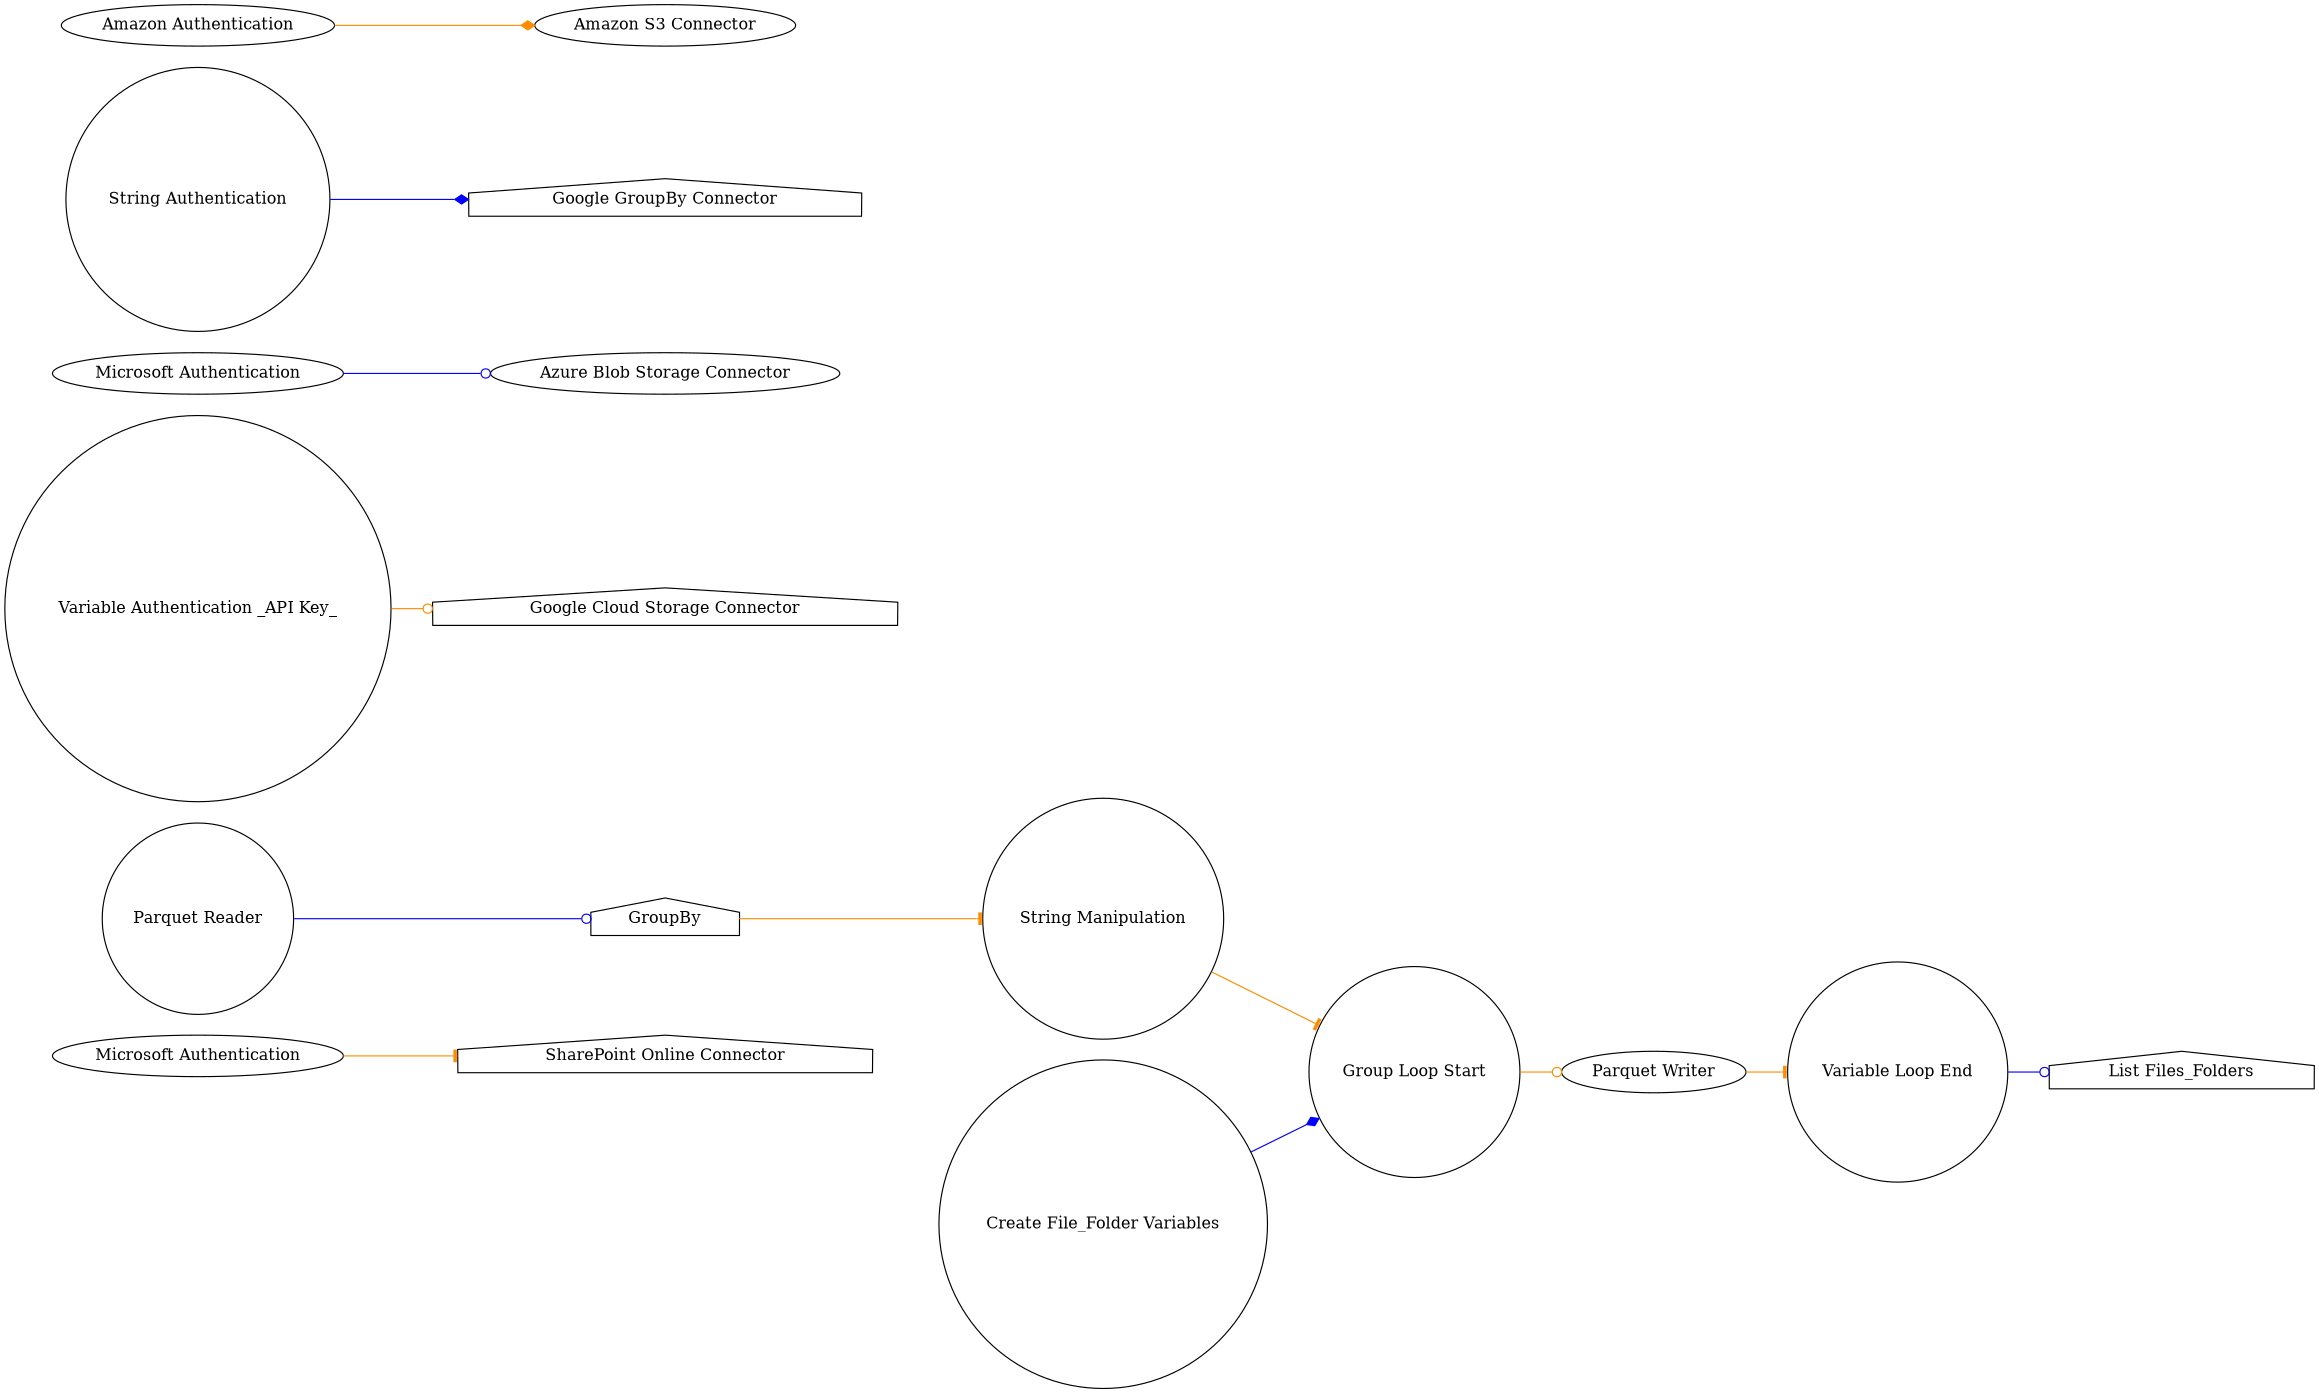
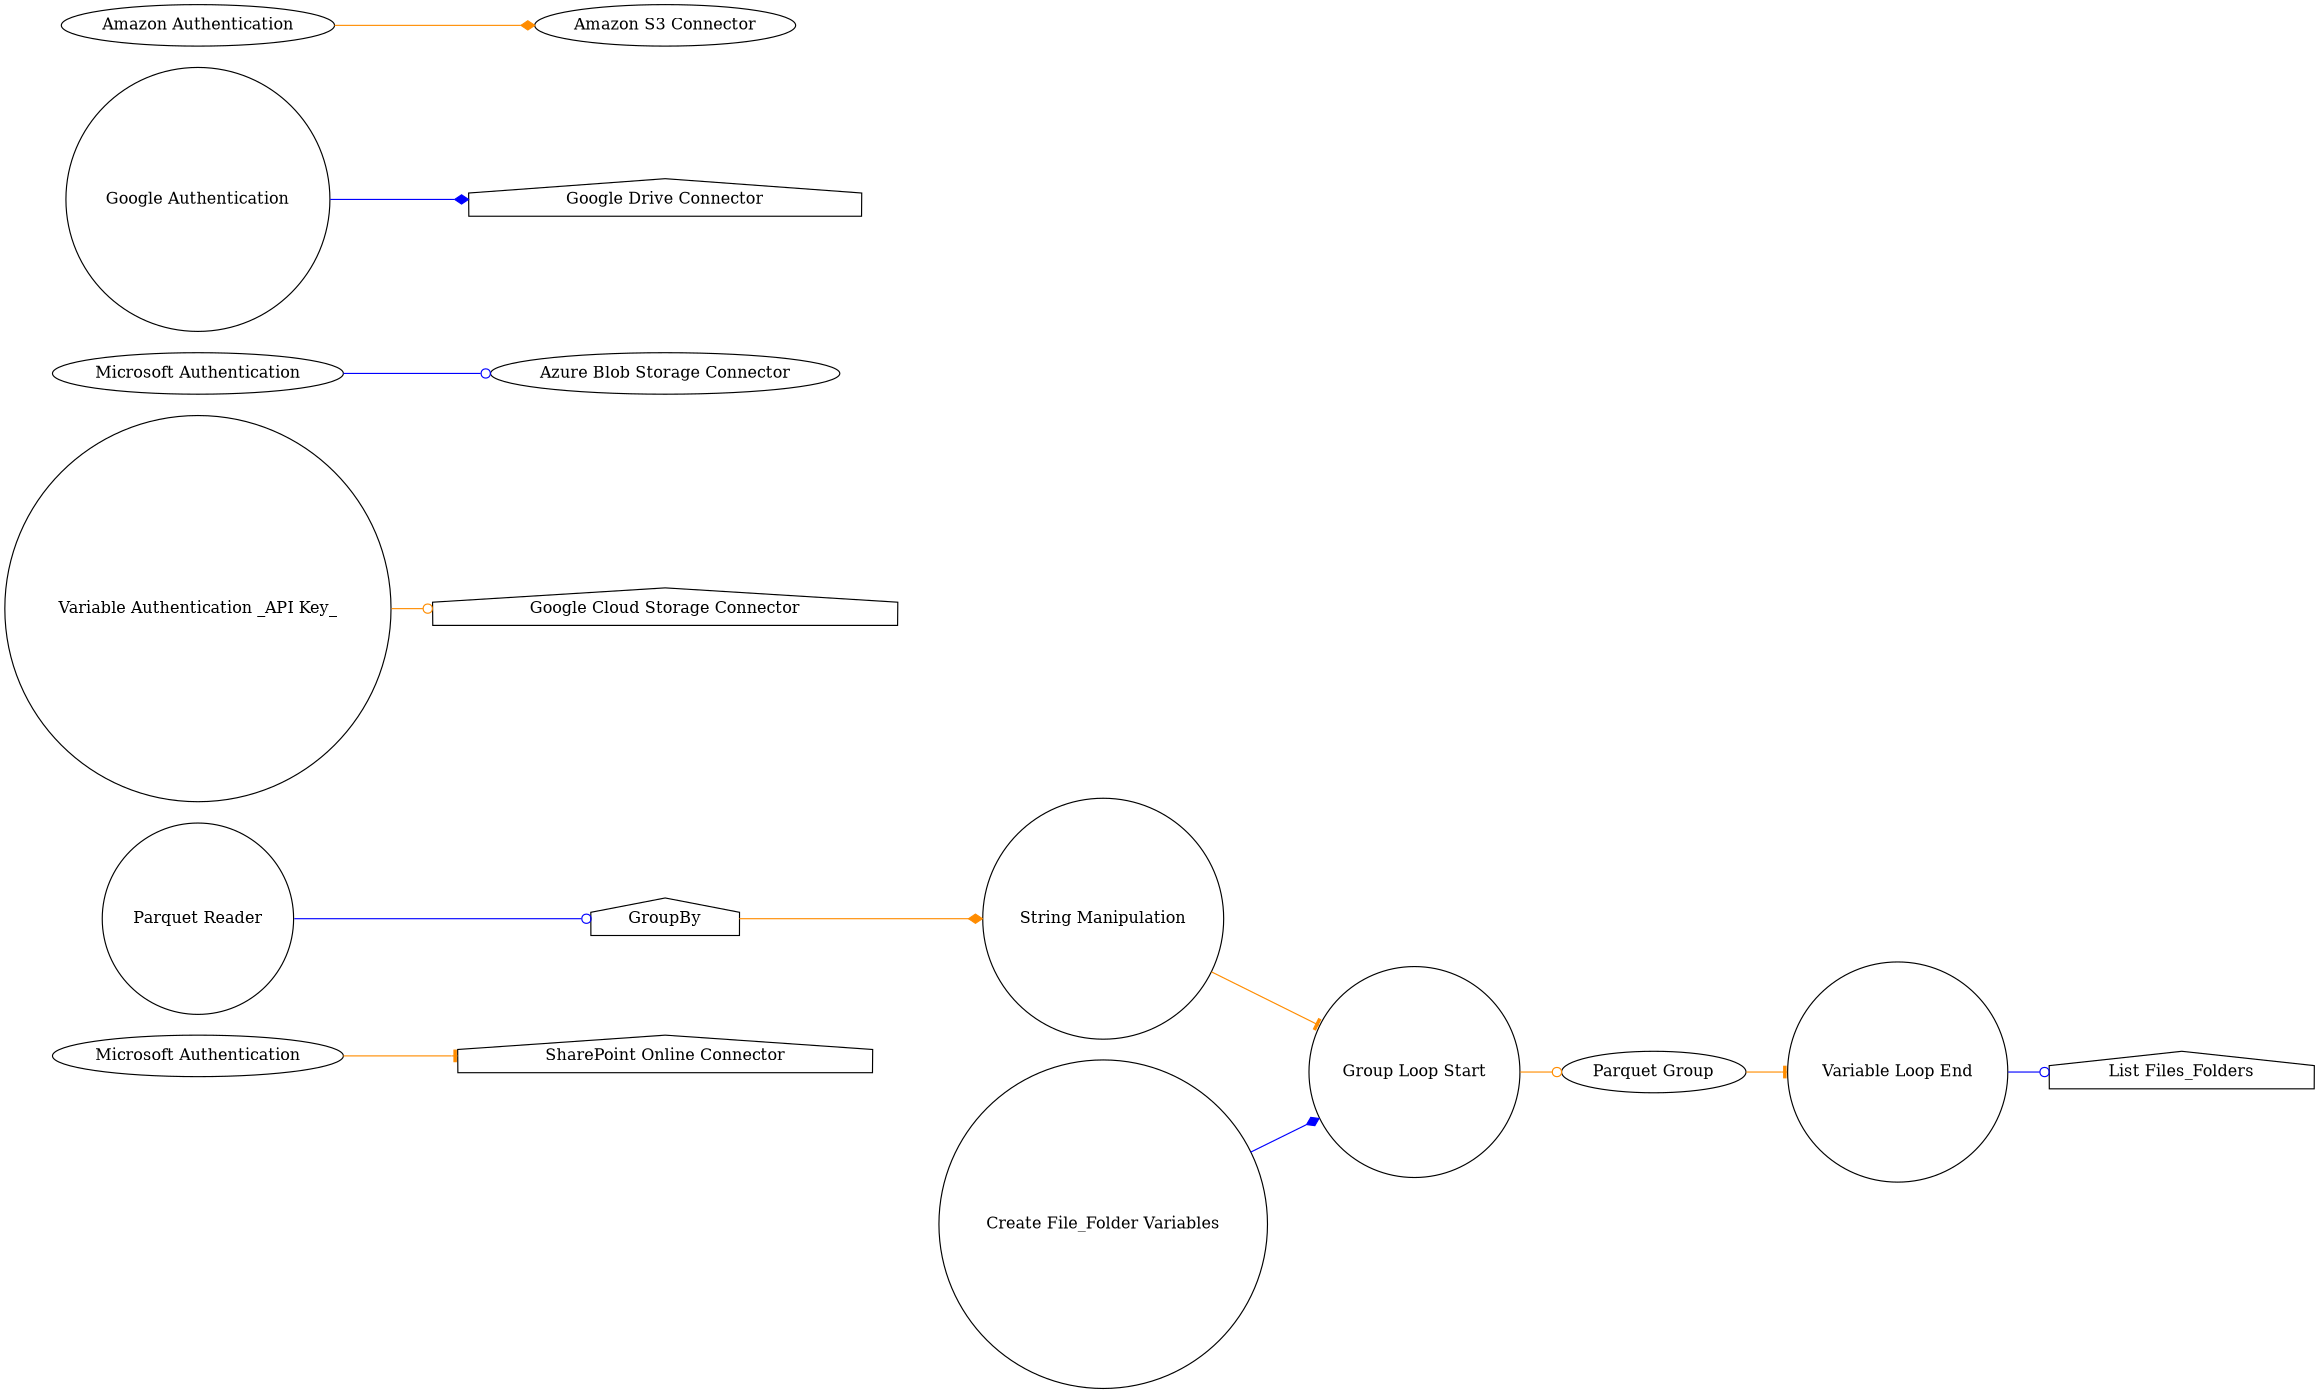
  digraph {
    rankdir=LR
    node [shape=circle]
    edge [arrowhead=odot color=darkorange]
    n1 [label="Microsoft Authentication" shape=ellipse]
    n2 [label="SharePoint Online Connector" shape=house]
    n3 [label="Parquet Reader"]
    n4 [label=GroupBy shape=house]
    n5 [label="String Manipulation"]
    n6 [label="Group Loop Start"]
    n7 [label="Create File_Folder Variables"]
-   n8 [label="Parquet Writer" shape=ellipse]
+   n8 [label="Parquet Group" shape=ellipse]
    n9 [label="Variable Loop End"]
    n10 [label="Variable Authentication _API Key_"]
    n11 [label="Google Cloud Storage Connector" shape=house]
    n12 [label="Microsoft Authentication" shape=ellipse]
    n13 [label="Azure Blob Storage Connector" shape=ellipse]
-   n14 [label="String Authentication"]
-   n15 [label="Google GroupBy Connector" shape=house]
+   n14 [label="Google Authentication"]
+   n15 [label="Google Drive Connector" shape=house]
    n16 [label="List Files_Folders" shape=house]
    n17 [label="Amazon Authentication" shape=ellipse]
    n18 [label="Amazon S3 Connector" shape=ellipse]
    n1 -> n2 [arrowhead=tee]
    n3 -> n4 [color=blue]
-   n4 -> n5 [arrowhead=tee]
+   n4 -> n5 [arrowhead=diamond]
    n5 -> n6 [arrowhead=tee]
    n6 -> n8
    n7 -> n6 [arrowhead=diamond color=blue]
    n8 -> n9 [arrowhead=tee]
    n9 -> n16 [color=blue]
    n10 -> n11
    n12 -> n13 [color=blue]
    n14 -> n15 [arrowhead=diamond color=blue]
    n17 -> n18 [arrowhead=diamond]
  }
